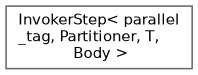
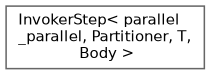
  digraph {
    rankdir=TB
-   n1 [color=grey40 fillcolor=white fontname=Helvetica fontsize=10 height=0.2 label="InvokerStep\< parallel\l_tag, Partitioner, T,\l Body \>" shape=box style=filled width=0.4]
+   n1 [color=grey40 fillcolor=white fontname=Helvetica fontsize=10 height=0.2 label="InvokerStep\< parallel\l_parallel, Partitioner, T,\l Body \>" shape=box style=filled width=0.4]
  }
